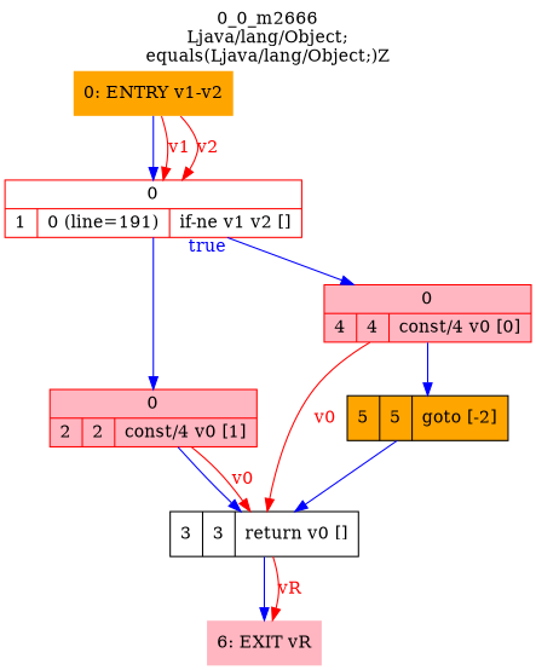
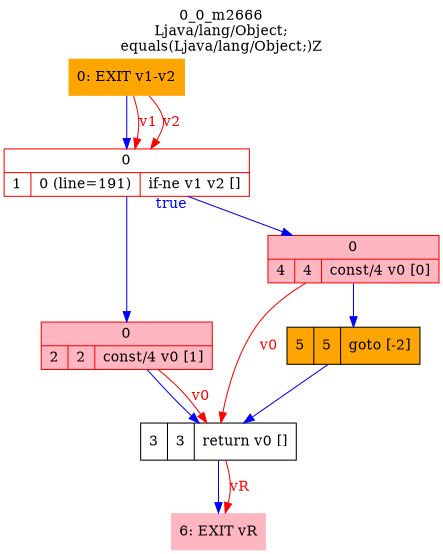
  digraph {
    label="0_0_m2666\nLjava/lang/Object;\nequals(Ljava/lang/Object;)Z"
    labelloc=t
    rankdir=UD
    node [shape=record style=filled fillcolor=lightpink]
    edge [color=blue fontcolor=blue weight=100]
-   n1 [label="0: ENTRY v1-v2" shape=plaintext fillcolor=orange]
+   n1 [label="0: EXIT v1-v2" shape=plaintext fillcolor=orange]
    n2 [color=red label="{0|{1|0 (line=191)|if-ne v1 v2 []\l}}" fillcolor=white]
    n3 [color=red label="{0|{2|2|const/4 v0 [1]\l}}"]
    n4 [color=red label="{0|{4|4|const/4 v0 [0]\l}}"]
    n5 [label="3|3|return v0 []\l" fillcolor=white]
    n6 [label="6: EXIT vR" shape=plaintext]
    n7 [label="5|5|goto [-2]\l" fillcolor=orange]
    n1 -> n2
    n1 -> n2 [color=red fontcolor=red label=v1 weight=""]
    n1 -> n2 [color=red fontcolor=red label=v2 weight=""]
    n2 -> n3
    n2 -> n4 [taillabel=true weight=10]
    n3 -> n5
    n3 -> n5 [color=red fontcolor=red label=v0 weight=""]
    n4 -> n5 [color=red fontcolor=red label=v0 weight=""]
    n4 -> n7
    n5 -> n6
    n5 -> n6 [color=red fontcolor=red label=vR weight=""]
    n7 -> n5
  }
